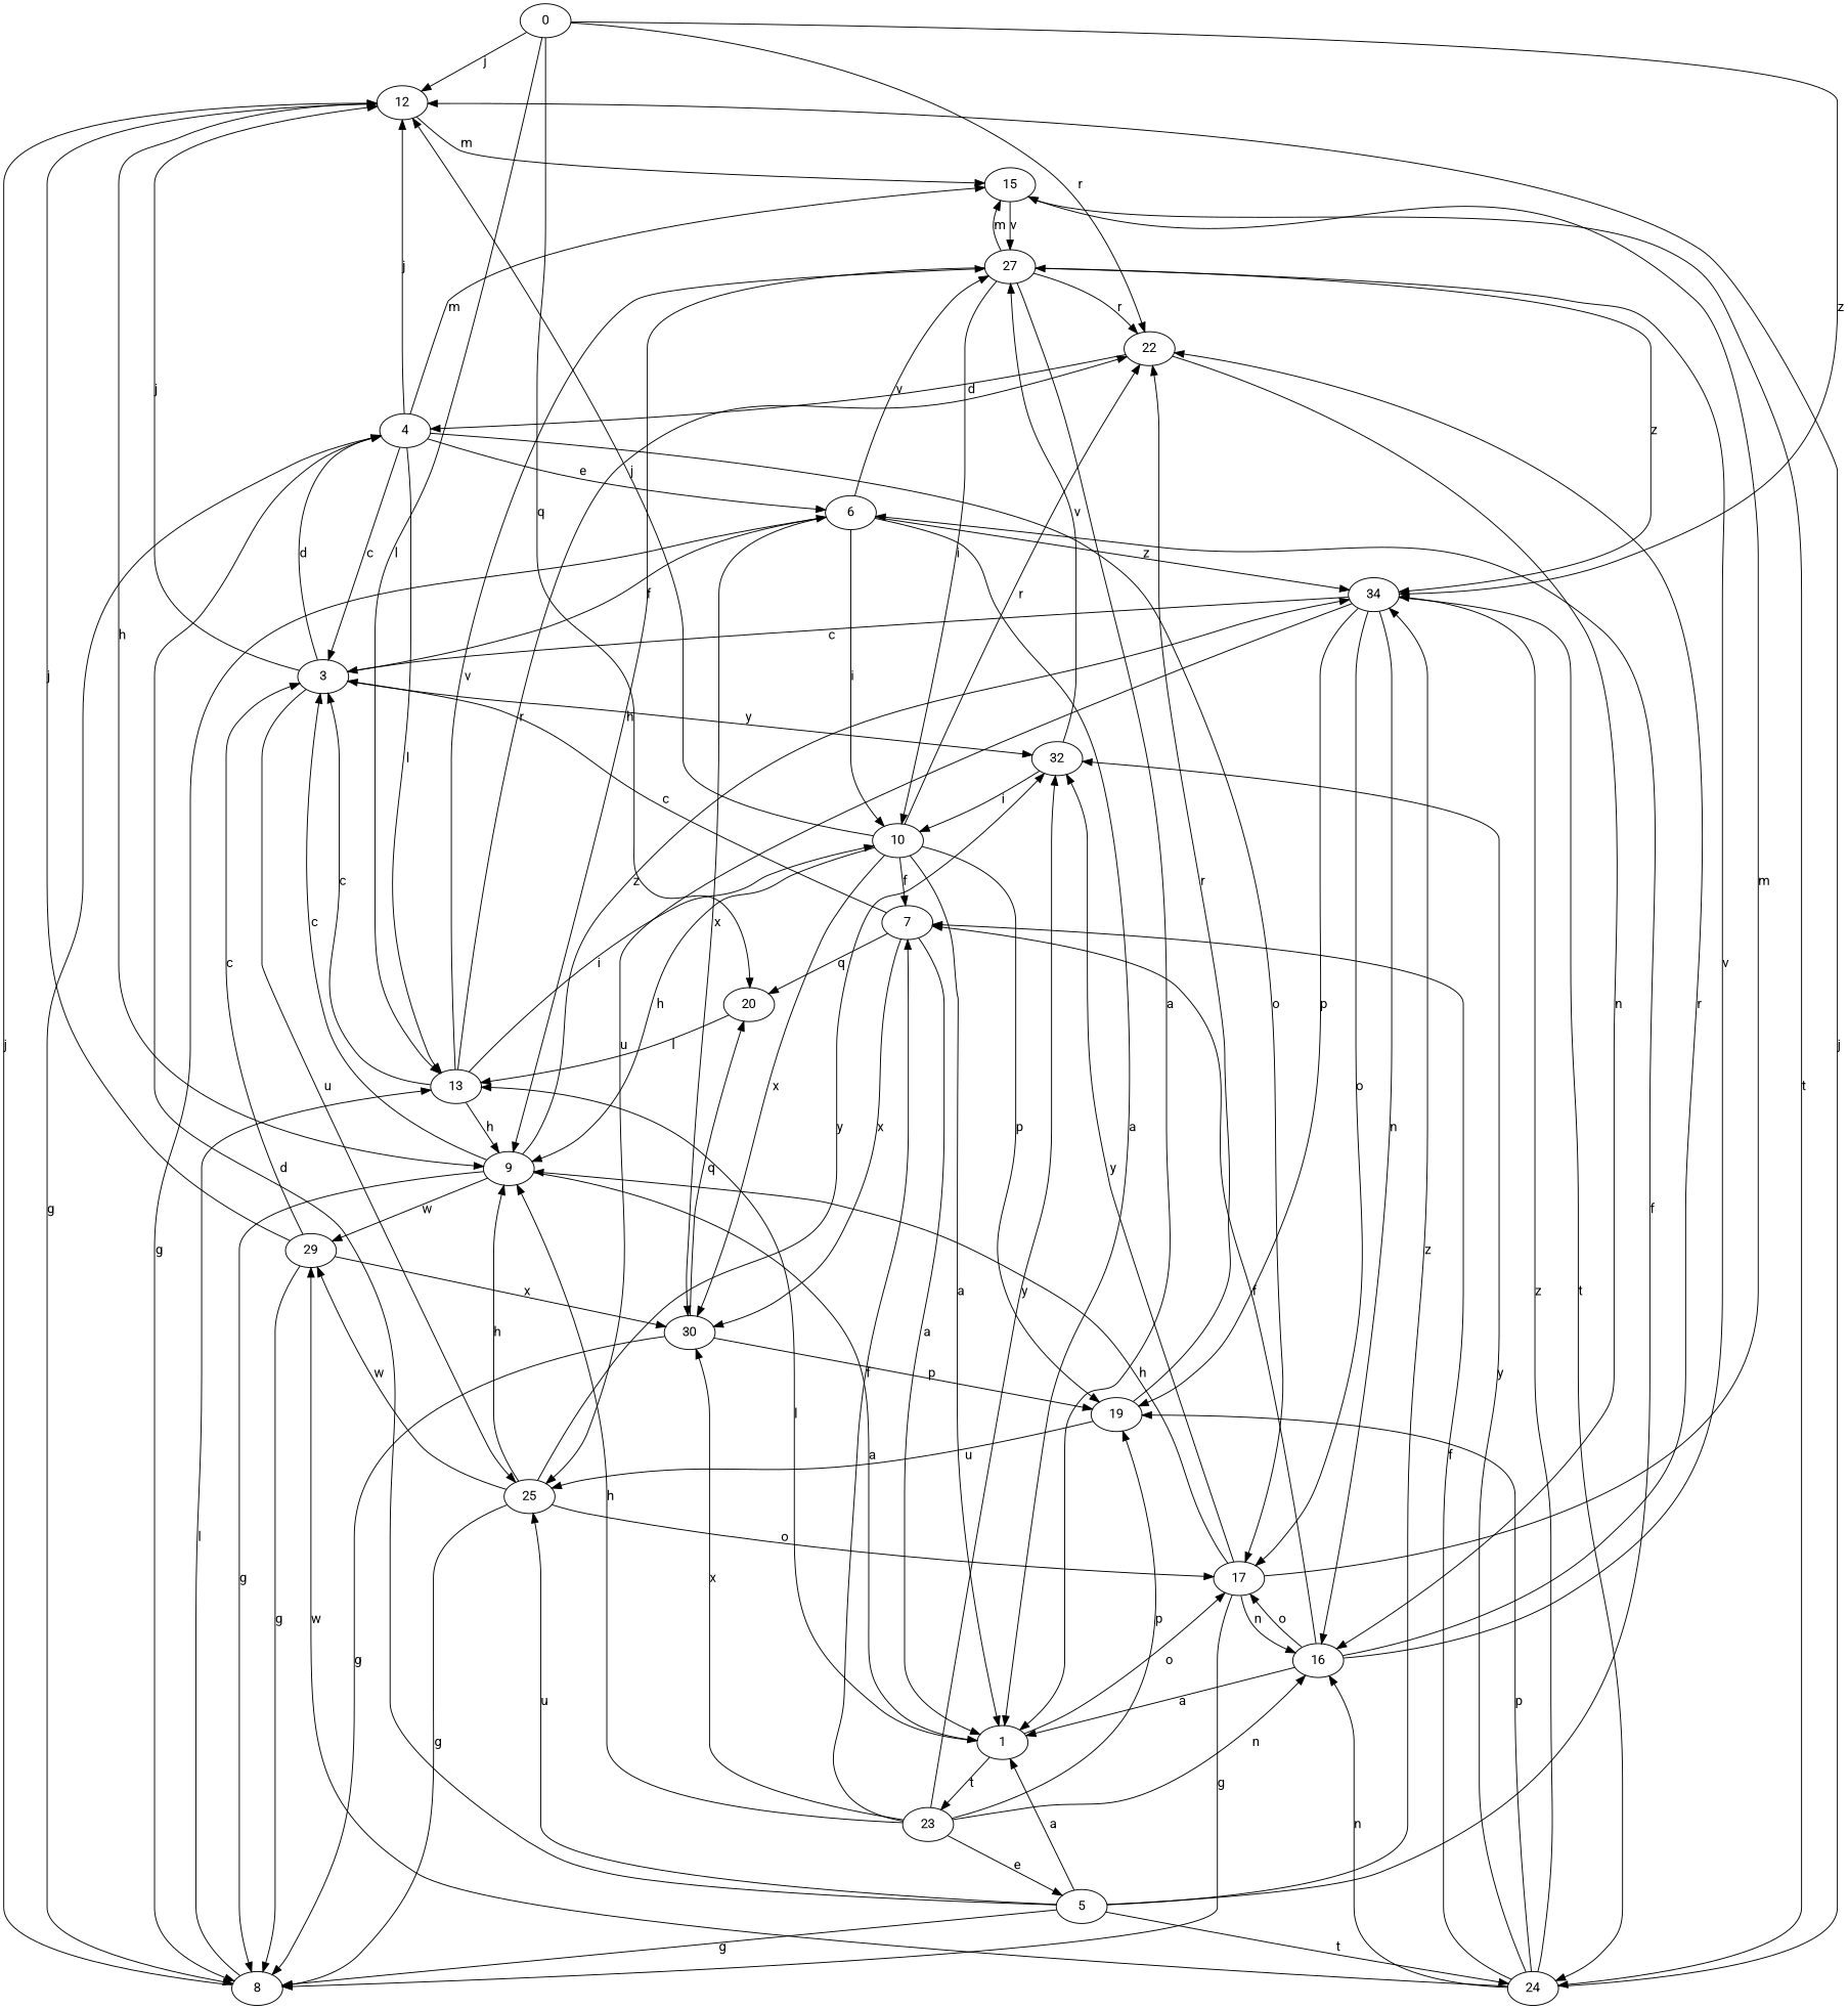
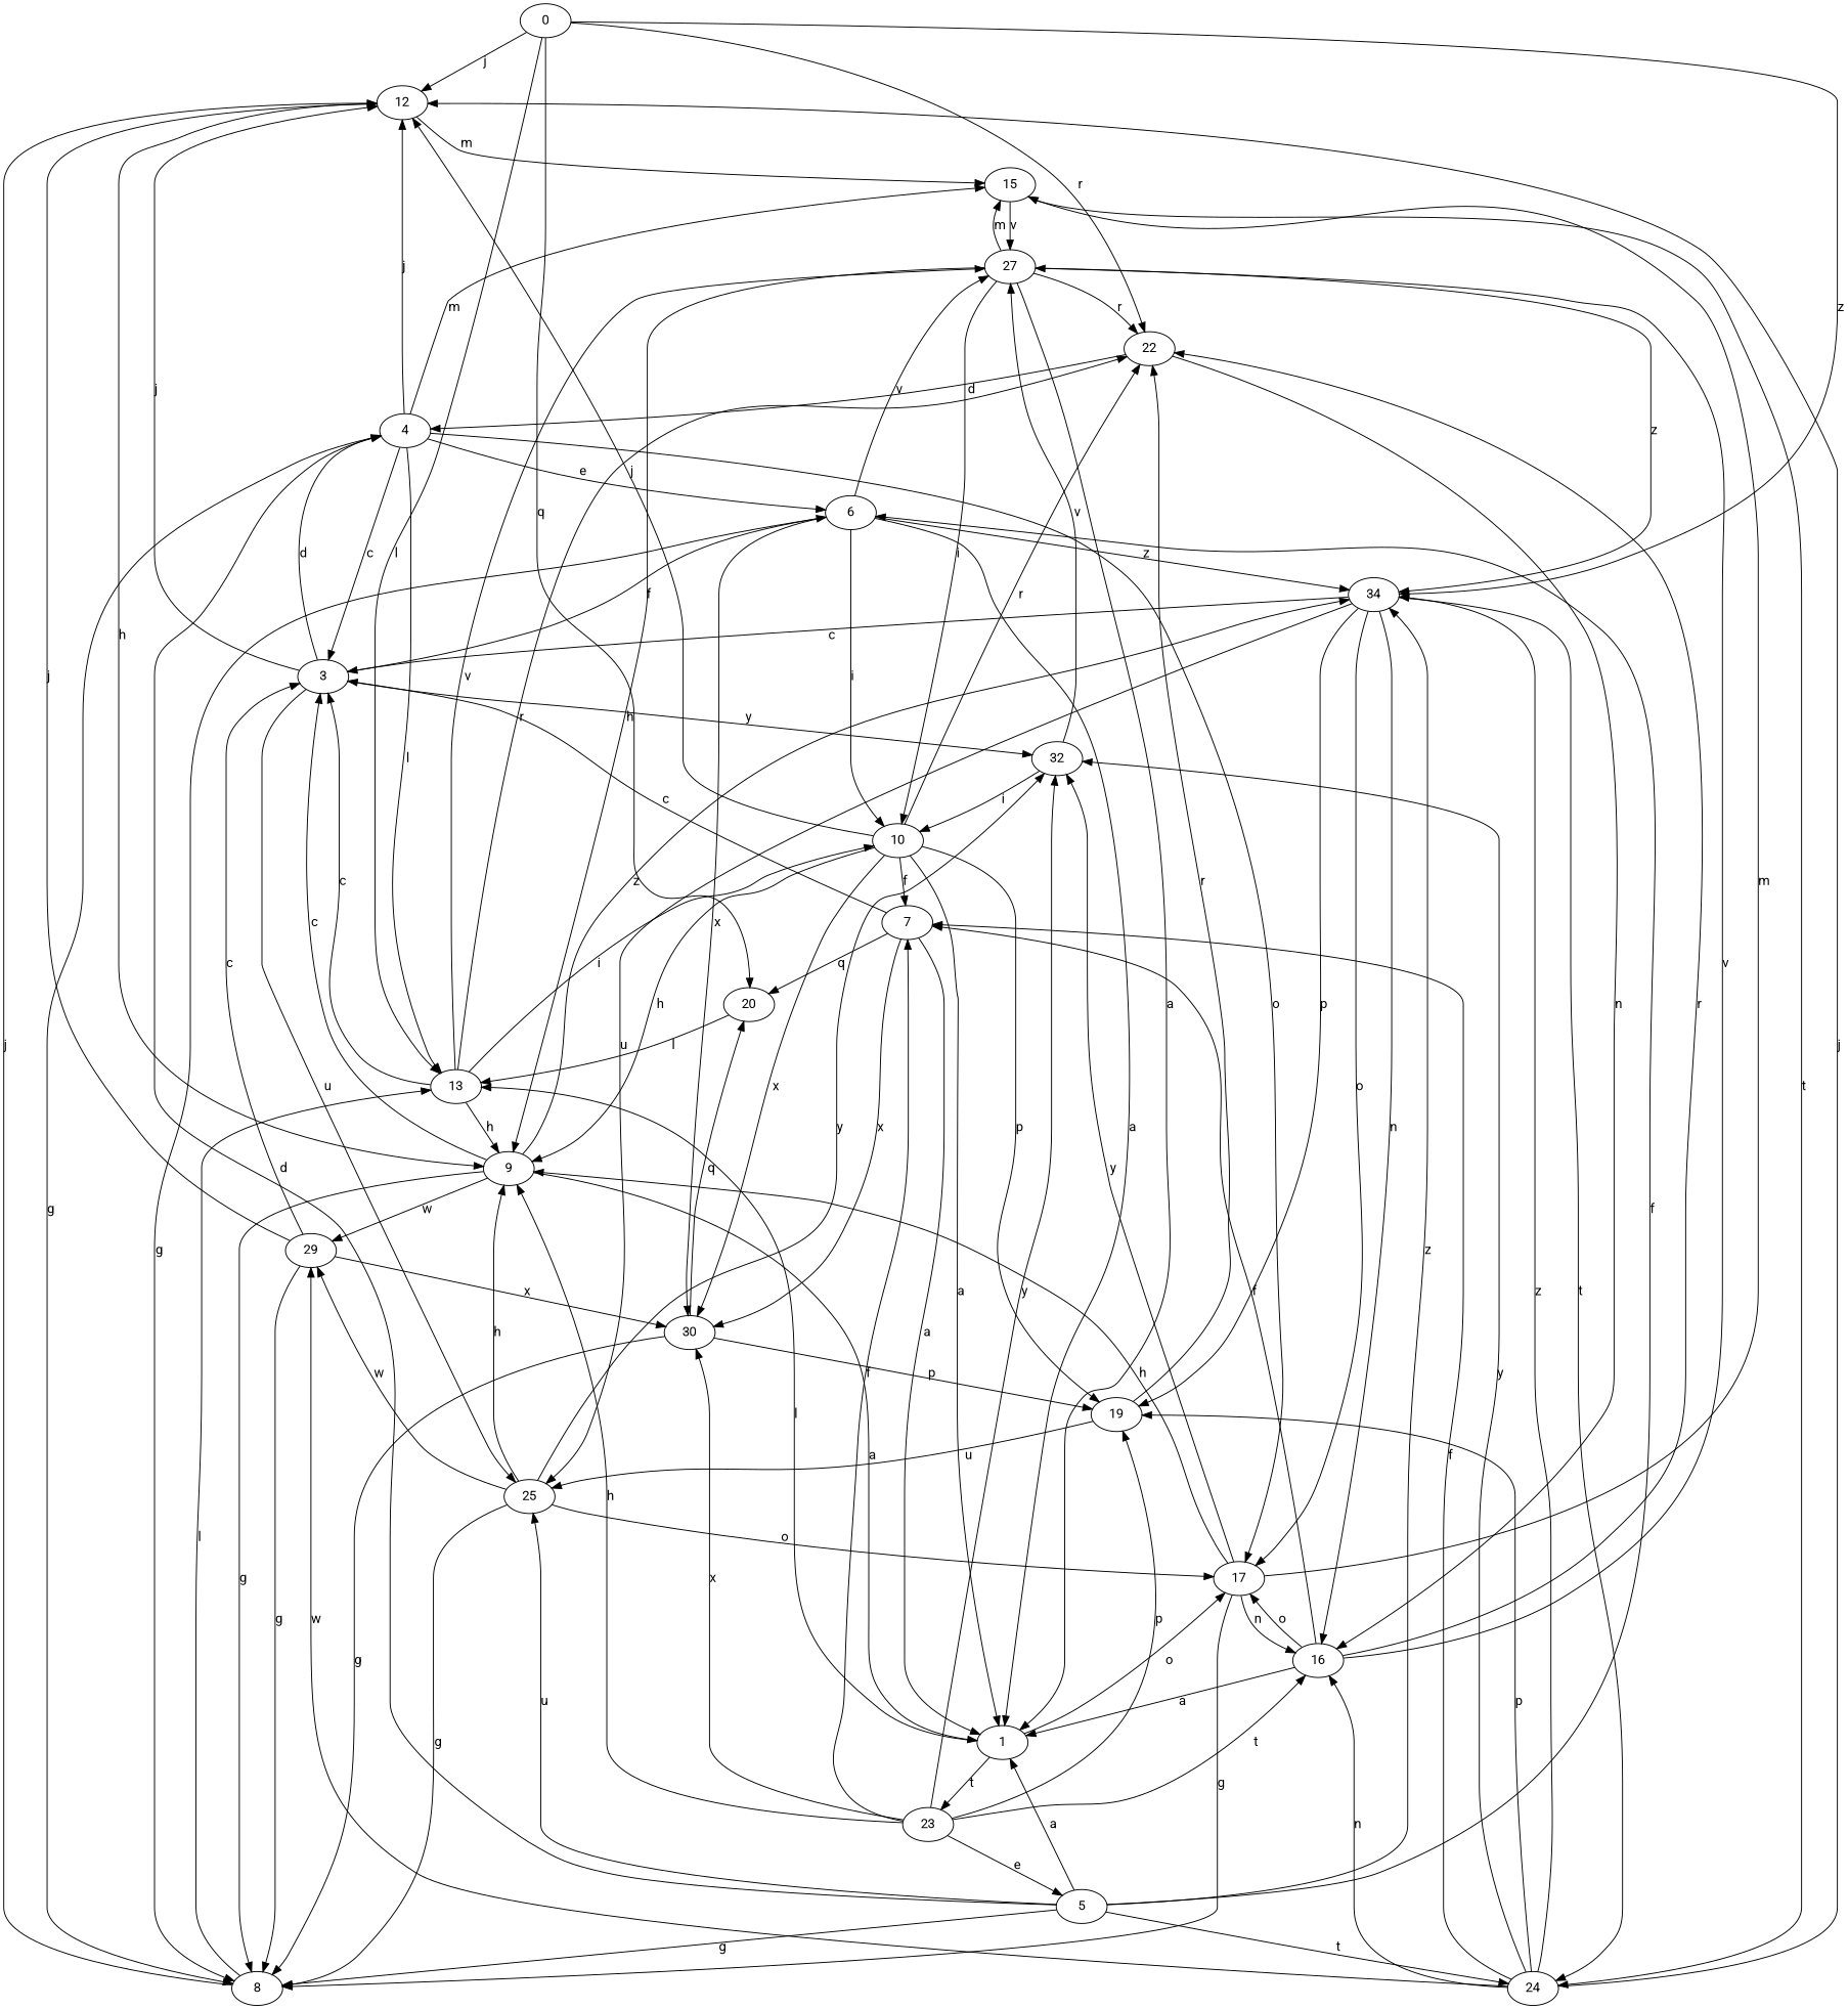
  strict digraph {
    fontname=Roboto
    node [fontname=Roboto]
    edge [fontname=Roboto]
    0
    12
    13
    20
    22
    34
    15
    9
    3
    10
    27
    4
    16
    17
    25
    24
    19
    1
    23
    32
    8
    5
    30
    7
    6
    29
    0 -> 12 [label=j]
    0 -> 13 [label=l]
    0 -> 20 [label=q]
    0 -> 22 [label=r]
    0 -> 34 [label=z]
    12 -> 15 [label=m]
    12 -> 9 [label=h]
    13 -> 22 [label=r]
    13 -> 9 [label=h]
    13 -> 3 [label=c]
    13 -> 10 [label=i]
    13 -> 27 [label=v]
    20 -> 13 [label=l]
    22 -> 4 [label=d]
    22 -> 16 [label=n]
    34 -> 3 [label=c]
    34 -> 16 [label=n]
    34 -> 17 [label=o]
    34 -> 25 [label=u]
    34 -> 24 [label=t]
    34 -> 19 [label=p]
    15 -> 27 [label=v]
    15 -> 24 [label=t]
    9 -> 34 [label=z]
    9 -> 3 [label=c]
    9 -> 1 [label=a]
    9 -> 8 [label=g]
    9 -> 29 [label=w]
    3 -> 12 [label=j]
    3 -> 4 [label=d]
    3 -> 25 [label=u]
    3 -> 32 [label=y]
    3 -> 6 [label=f]
    10 -> 12 [label=j]
    10 -> 22 [label=r]
    10 -> 9 [label=h]
    10 -> 19 [label=p]
    10 -> 1 [label=a]
    10 -> 30 [label=x]
    10 -> 7 [label=f]
    27 -> 22 [label=r]
    27 -> 34 [label=z]
    27 -> 15 [label=m]
    27 -> 9 [label=h]
    27 -> 10 [label=i]
    27 -> 1 [label=a]
    4 -> 12 [label=j]
    4 -> 13 [label=l]
    4 -> 15 [label=m]
    4 -> 3 [label=c]
    4 -> 17 [label=o]
    4 -> 8 [label=g]
    4 -> 6 [label=e]
    16 -> 22 [label=r]
    16 -> 27 [label=v]
    16 -> 17 [label=o]
    16 -> 1 [label=a]
    16 -> 7 [label=f]
    17 -> 15 [label=m]
    17 -> 9 [label=h]
    17 -> 16 [label=n]
    17 -> 32 [label=y]
    17 -> 8 [label=g]
    25 -> 9 [label=h]
    25 -> 17 [label=o]
    25 -> 32 [label=y]
    25 -> 8 [label=g]
    25 -> 29 [label=w]
    24 -> 12 [label=j]
    24 -> 34 [label=z]
    24 -> 16 [label=n]
    24 -> 19 [label=p]
    24 -> 32 [label=y]
    24 -> 7 [label=f]
    24 -> 29 [label=w]
    19 -> 22 [label=r]
    19 -> 25 [label=u]
    1 -> 13 [label=l]
    1 -> 17 [label=o]
    1 -> 23 [label=t]
    23 -> 9 [label=h]
-   23 -> 16 [label=n]
+   23 -> 16 [label=t]
    23 -> 19 [label=p]
    23 -> 32 [label=y]
    23 -> 5 [label=e]
    23 -> 30 [label=x]
    23 -> 7 [label=f]
    32 -> 10 [label=i]
    32 -> 27 [label=v]
    8 -> 12 [label=j]
    8 -> 13 [label=l]
    5 -> 34 [label=z]
    5 -> 4 [label=d]
    5 -> 25 [label=u]
    5 -> 24 [label=t]
    5 -> 1 [label=a]
    5 -> 8 [label=g]
    5 -> 6 [label=f]
    30 -> 20 [label=q]
    30 -> 19 [label=p]
    30 -> 8 [label=g]
    7 -> 20 [label=q]
    7 -> 3 [label=c]
    7 -> 1 [label=a]
    7 -> 30 [label=x]
    6 -> 34 [label=z]
    6 -> 10 [label=i]
    6 -> 27 [label=v]
    6 -> 1 [label=a]
    6 -> 8 [label=g]
    6 -> 30 [label=x]
    29 -> 12 [label=j]
    29 -> 3 [label=c]
    29 -> 8 [label=g]
    29 -> 30 [label=x]
  }
